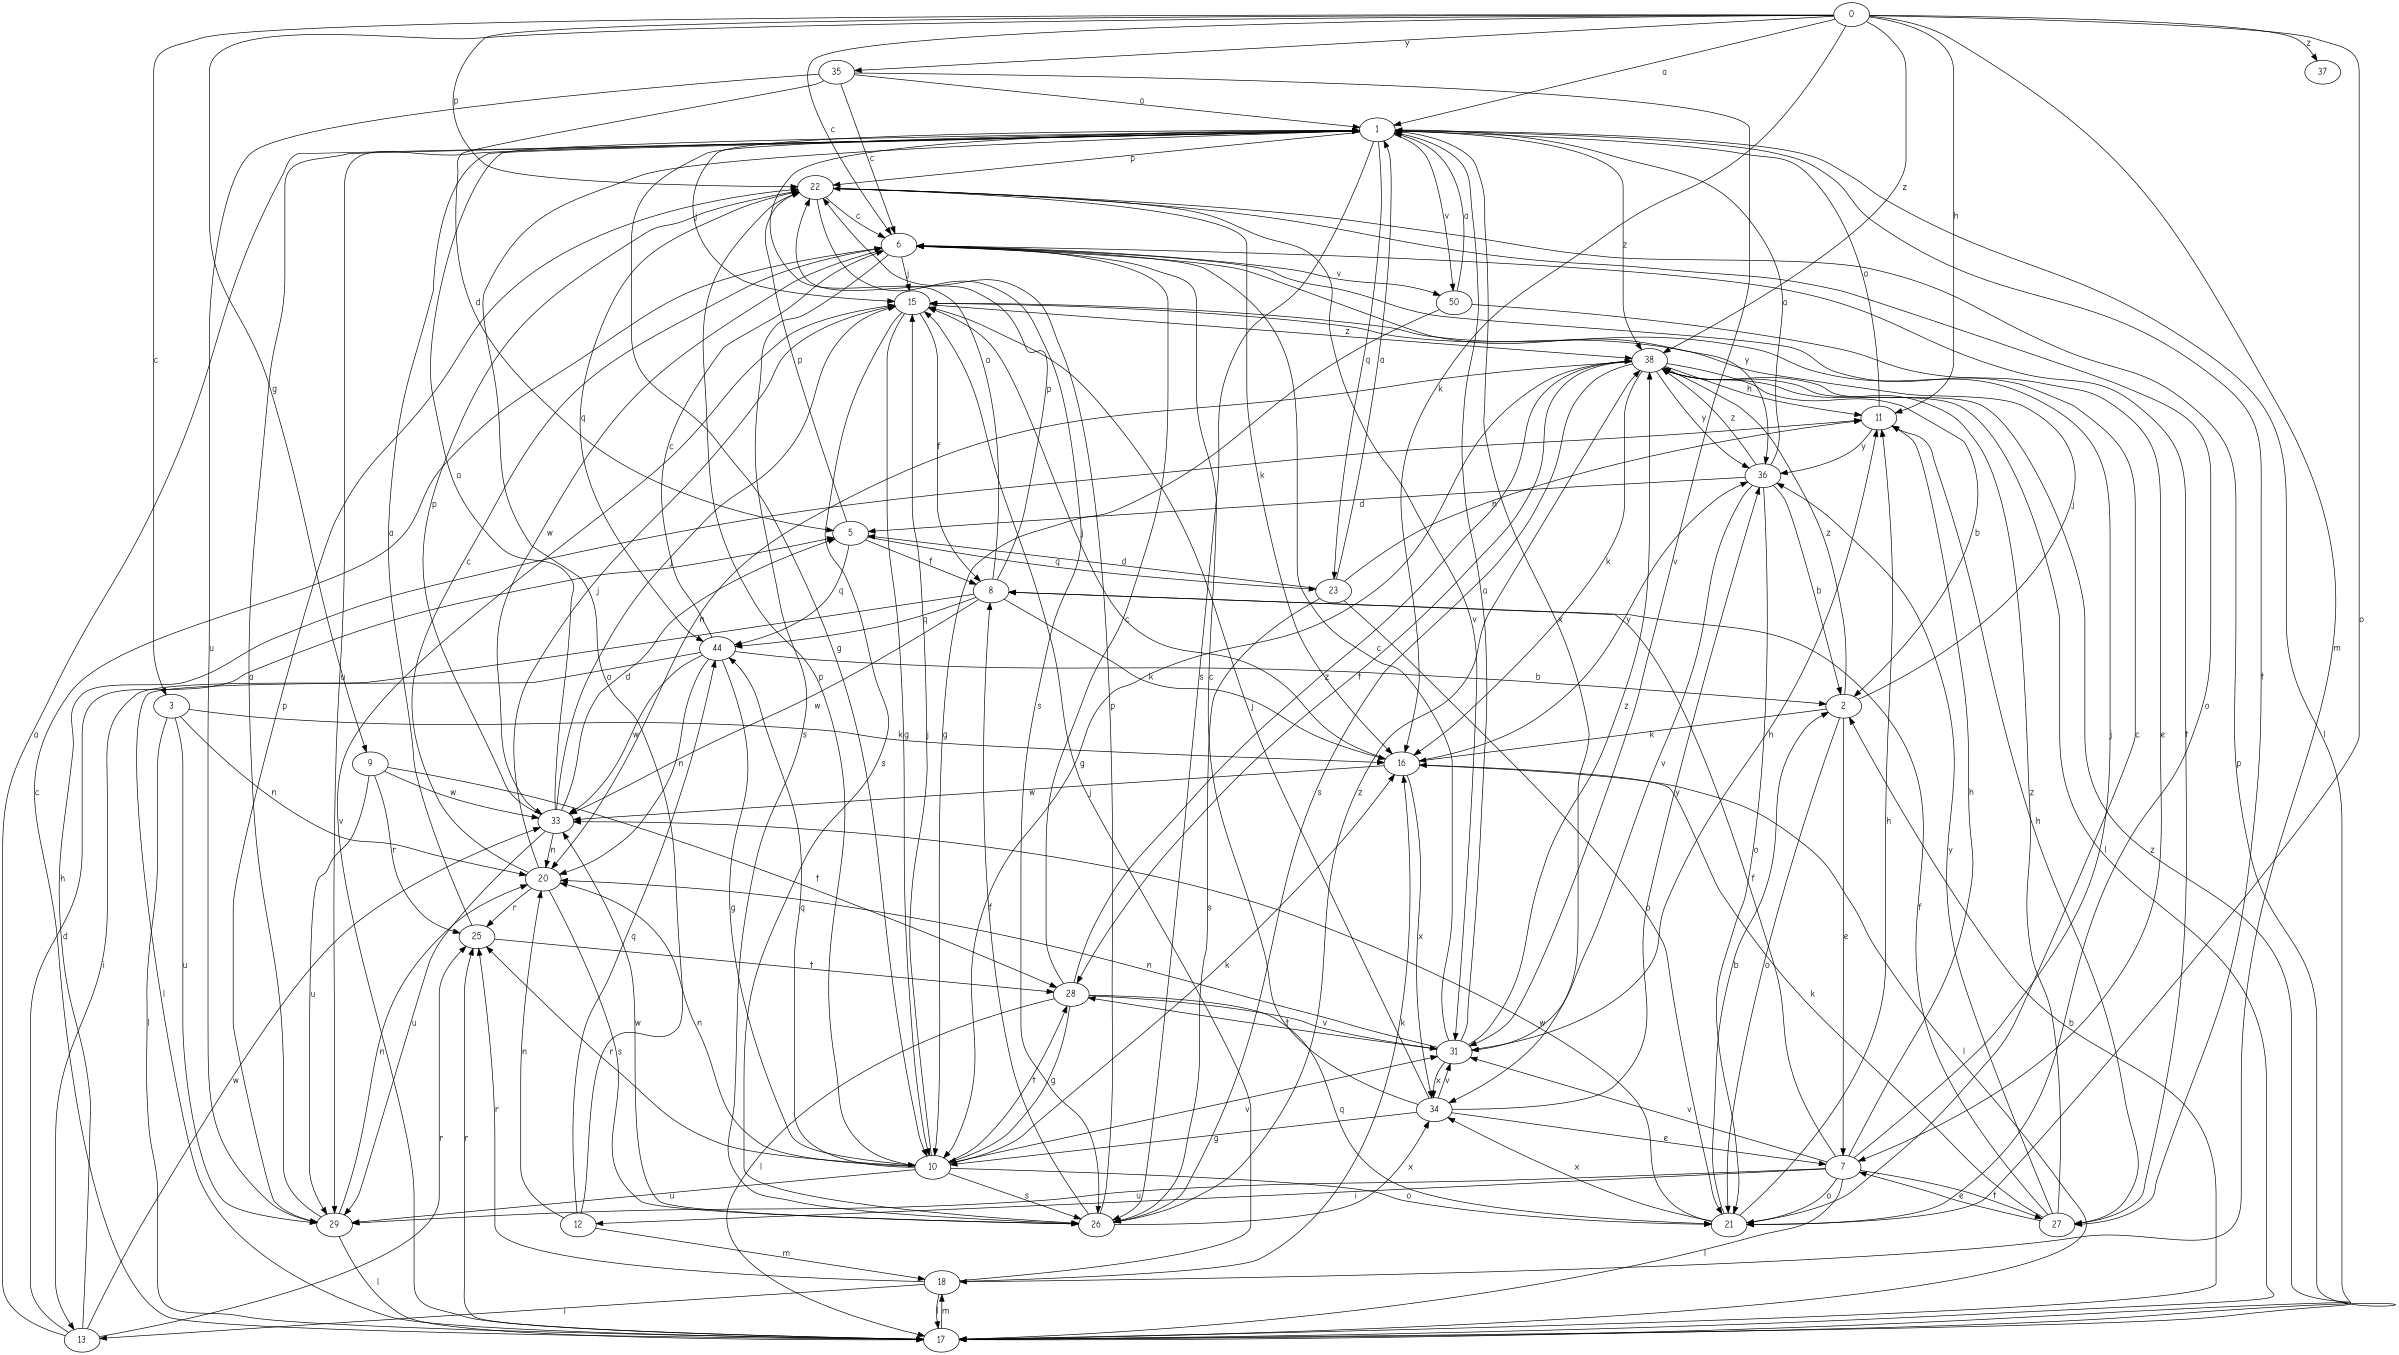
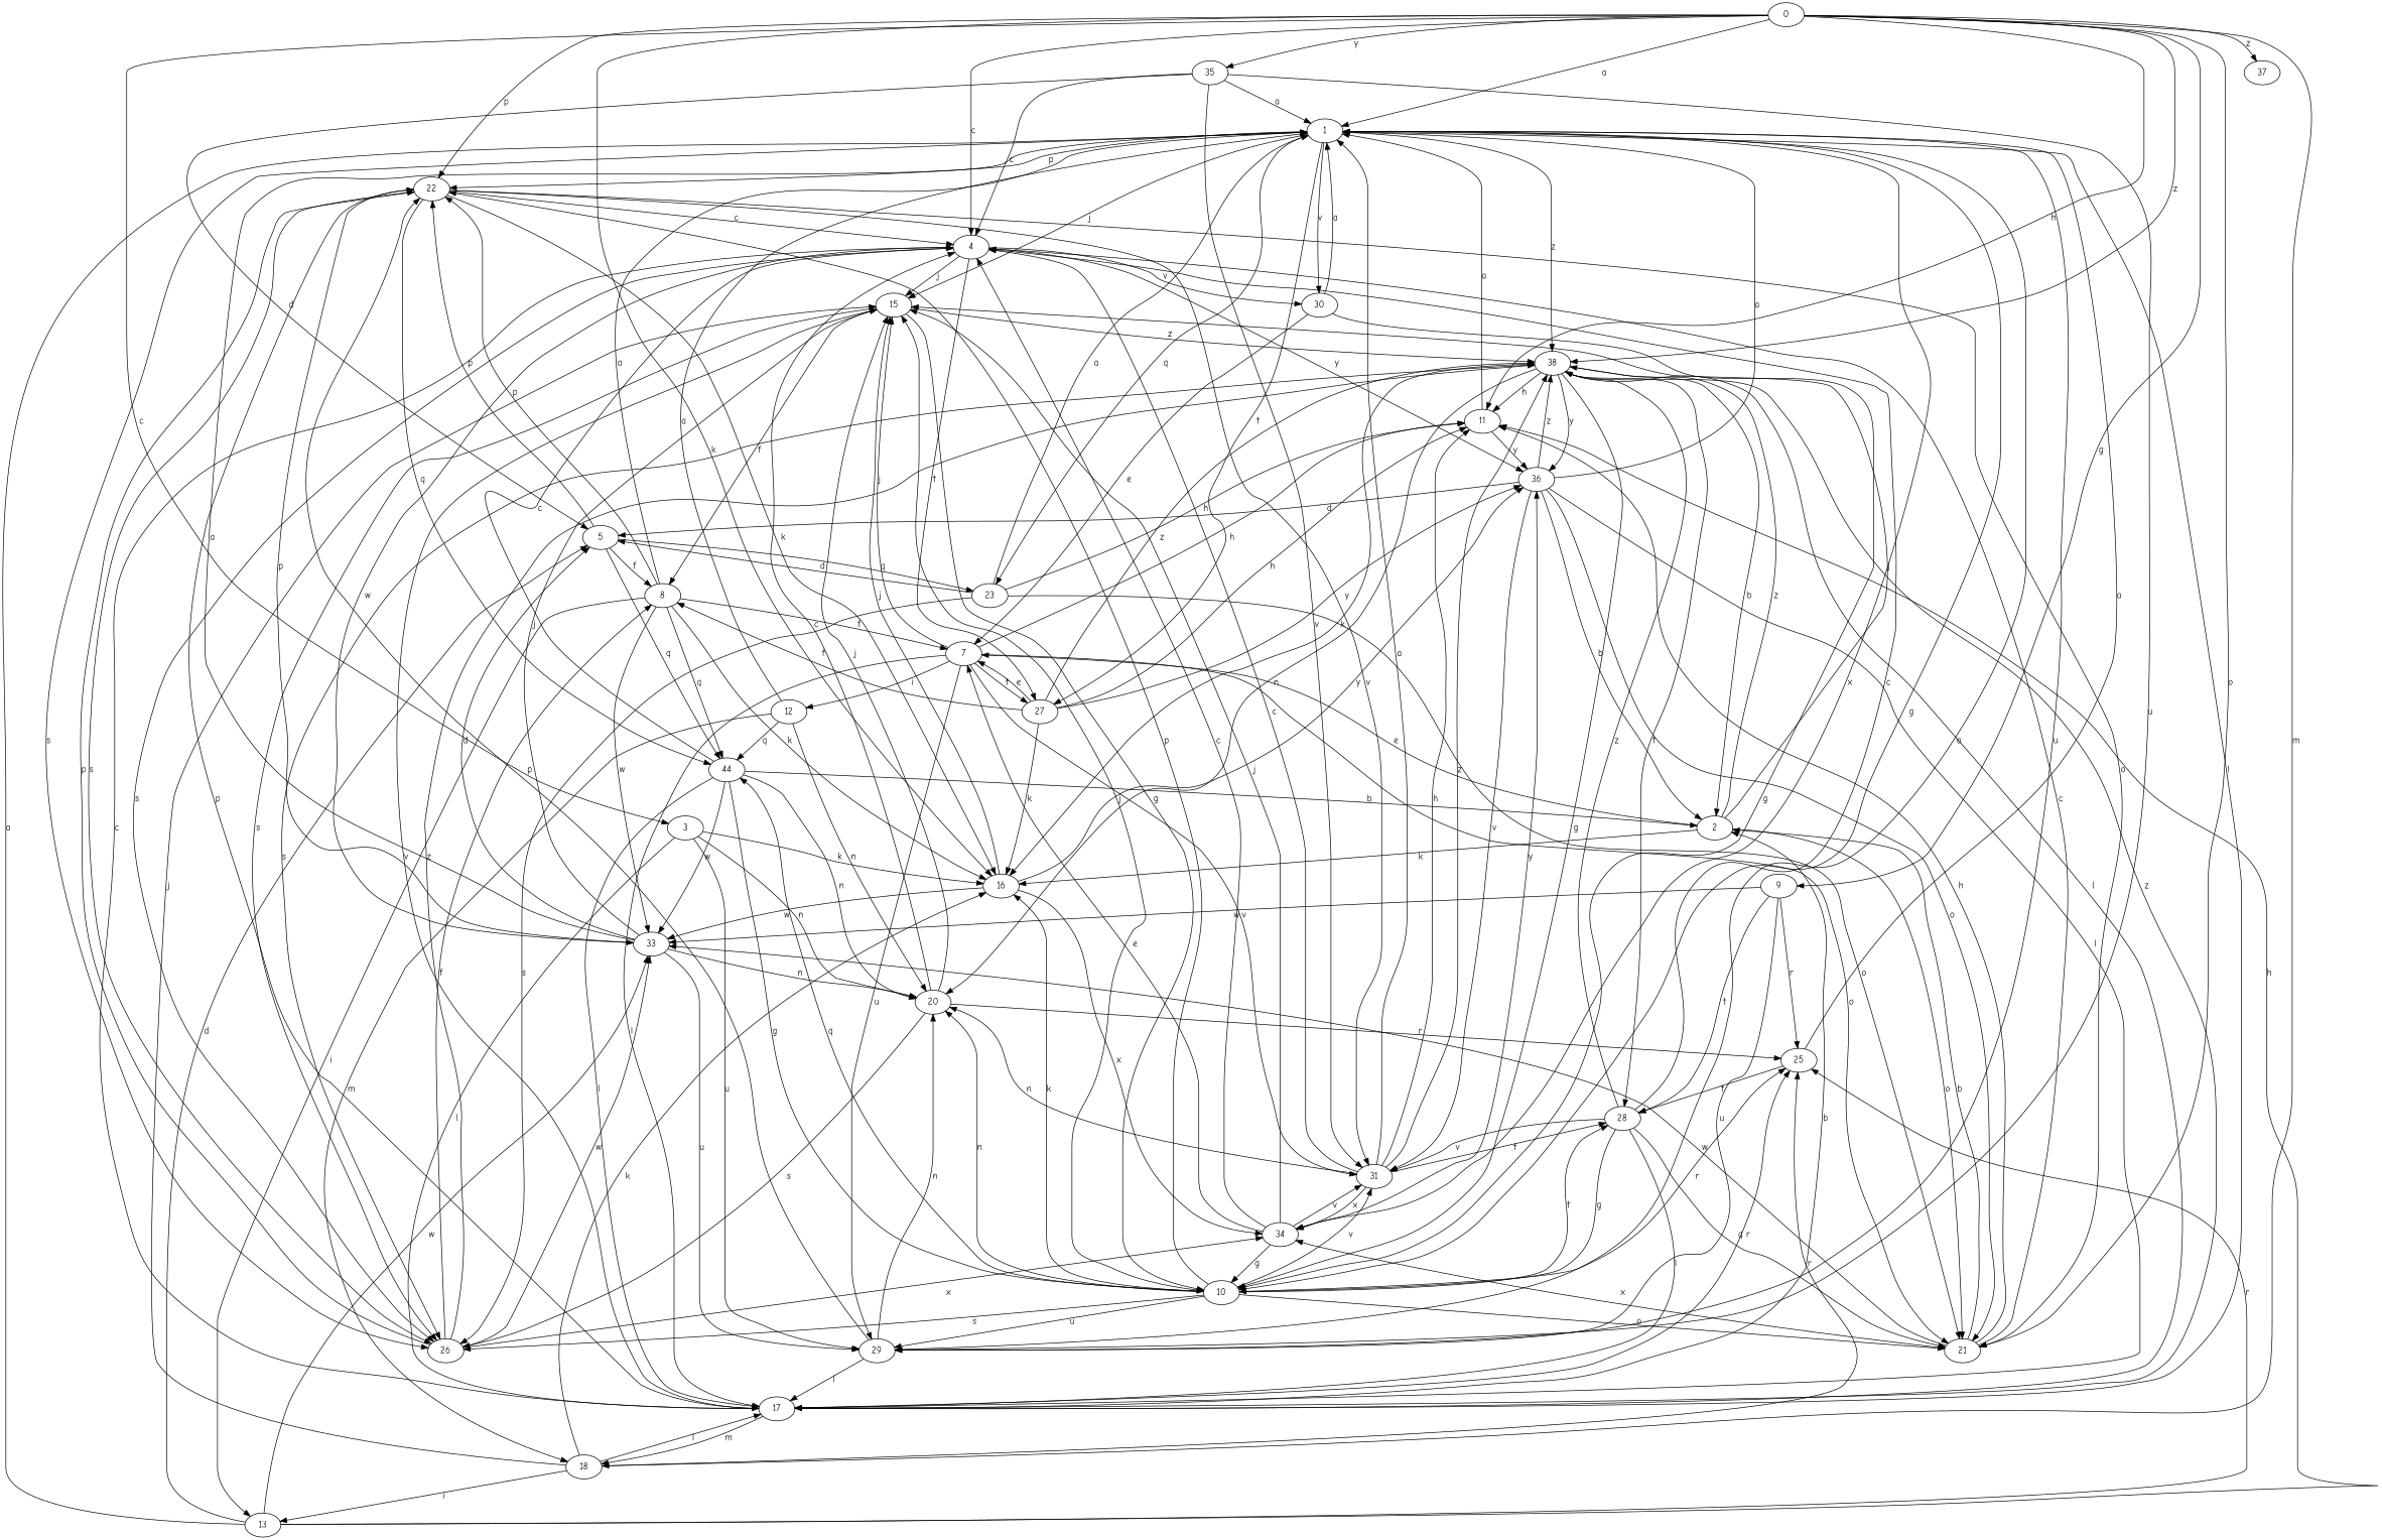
  strict digraph {
    fontname="Comic Neue"
    node [fontname="Comic Neue"]
    edge [fontname="Comic Neue"]
    0
    1
    3
-   4 [label=6]
+   4
    9
    11
    16
    18
    21
    22
    35
    37
    38
    10
    15
    17
    23
    26
    27
    29
-   30 [label=50]
+   30
    34
    20
    33
    36
    25
    28
    13
    2
    n30 [label=44]
    31
    5
    8
    7
    12
    0 -> 1 [label=a]
    0 -> 3 [label=c]
    0 -> 4 [label=c]
    0 -> 9 [label=g]
    0 -> 11 [label=h]
    0 -> 16 [label=k]
    0 -> 18 [label=m]
    0 -> 21 [label=o]
    0 -> 22 [label=p]
    0 -> 35 [label=y]
    0 -> 37 [label=z]
    0 -> 38 [label=z]
    1 -> 22 [label=p]
    1 -> 38 [label=z]
    1 -> 10 [label=g]
    1 -> 15 [label=j]
    1 -> 17 [label=l]
    1 -> 23 [label=q]
    1 -> 26 [label=s]
    1 -> 27 [label=t]
    1 -> 29 [label=u]
    1 -> 30 [label=v]
    1 -> 34 [label=x]
    3 -> 16 [label=k]
    3 -> 17 [label=l]
    3 -> 29 [label=u]
    3 -> 20 [label=n]
    4 -> 15 [label=j]
    4 -> 26 [label=s]
    4 -> 27 [label=t]
    4 -> 30 [label=v]
    4 -> 33 [label=w]
    4 -> 36 [label=y]
    9 -> 29 [label=u]
    9 -> 33 [label=w]
    9 -> 25 [label=r]
    9 -> 28 [label=t]
    11 -> 1 [label=a]
    11 -> 36 [label=y]
    16 -> 15 [label=j]
    16 -> 34 [label=x]
    16 -> 33 [label=w]
    16 -> 36 [label=y]
    18 -> 16 [label=k]
    18 -> 15 [label=j]
    18 -> 17 [label=l]
    18 -> 25 [label=r]
    18 -> 13 [label=i]
    21 -> 4 [label=c]
    21 -> 11 [label=h]
    21 -> 34 [label=x]
    21 -> 33 [label=w]
    21 -> 2 [label=b]
    22 -> 4 [label=c]
    22 -> 16 [label=k]
    22 -> 21 [label=o]
    22 -> 26 [label=s]
    22 -> n30 [label=q]
    22 -> 31 [label=v]
    35 -> 1 [label=a]
    35 -> 4 [label=c]
    35 -> 29 [label=u]
    35 -> 31 [label=v]
    35 -> 5 [label=d]
    38 -> 11 [label=h]
    38 -> 16 [label=k]
    38 -> 10 [label=g]
    38 -> 17 [label=l]
    38 -> 26 [label=s]
    38 -> 20 [label=n]
    38 -> 36 [label=y]
    38 -> 28 [label=t]
    38 -> 2 [label=b]
    10 -> 16 [label=k]
    10 -> 21 [label=o]
    10 -> 22 [label=p]
    10 -> 15 [label=j]
    10 -> 26 [label=s]
    10 -> 29 [label=u]
    10 -> 20 [label=n]
    10 -> 25 [label=r]
    10 -> 28 [label=t]
    10 -> n30 [label=q]
    10 -> 31 [label=v]
    15 -> 38 [label=z]
    15 -> 10 [label=g]
    15 -> 26 [label=s]
    15 -> 8 [label=f]
    17 -> 4 [label=c]
    17 -> 18 [label=m]
    17 -> 22 [label=p]
    17 -> 38 [label=z]
    17 -> 15 [label=v]
    17 -> 25 [label=r]
    17 -> 2 [label=b]
    23 -> 1 [label=a]
    23 -> 11 [label=h]
    23 -> 21 [label=o]
    23 -> 26 [label=s]
    23 -> 5 [label=d]
    26 -> 22 [label=p]
    26 -> 38 [label=z]
    26 -> 34 [label=x]
    26 -> 33 [label=w]
    26 -> 8 [label=f]
    27 -> 11 [label=h]
    27 -> 16 [label=k]
    27 -> 38 [label=z]
    27 -> 36 [label=y]
    27 -> 8 [label=f]
    27 -> 7 [label=e]
    29 -> 1 [label=a]
    29 -> 22 [label=p]
    29 -> 17 [label=l]
    29 -> 20 [label=n]
    30 -> 1 [label=a]
    30 -> 10 [label=g]
    30 -> 7 [label=e]
    34 -> 4 [label=c]
    34 -> 10 [label=g]
    34 -> 15 [label=j]
    34 -> 36 [label=y]
    34 -> 31 [label=v]
    34 -> 7 [label=e]
    20 -> 4 [label=c]
    20 -> 15 [label=j]
    20 -> 26 [label=s]
    20 -> 25 [label=r]
    33 -> 1 [label=a]
    33 -> 22 [label=p]
    33 -> 15 [label=j]
    33 -> 29 [label=u]
    33 -> 20 [label=n]
    33 -> 5 [label=d]
    36 -> 1 [label=a]
    36 -> 21 [label=o]
    36 -> 38 [label=z]
-   16 -> 17 [label=l]
+   36 -> 17 [label=l]
    36 -> 2 [label=b]
    36 -> 31 [label=v]
    36 -> 5 [label=d]
    25 -> 1 [label=a]
    25 -> 28 [label=t]
    28 -> 4 [label=c]
    28 -> 21 [label=q]
    28 -> 38 [label=z]
    28 -> 10 [label=g]
    28 -> 17 [label=l]
    28 -> 31 [label=v]
    13 -> 1 [label=a]
    13 -> 11 [label=h]
    13 -> 33 [label=w]
    13 -> 25 [label=r]
    13 -> 5 [label=d]
    2 -> 16 [label=k]
    2 -> 21 [label=o]
    2 -> 38 [label=z]
    2 -> 15 [label=j]
    2 -> 7 [label=e]
    n30 -> 4 [label=c]
    n30 -> 10 [label=g]
    n30 -> 17 [label=l]
    n30 -> 20 [label=n]
    n30 -> 33 [label=w]
    n30 -> 2 [label=b]
    31 -> 1 [label=a]
    31 -> 4 [label=c]
    31 -> 11 [label=h]
    31 -> 38 [label=z]
    31 -> 34 [label=x]
    31 -> 20 [label=n]
    31 -> 28 [label=t]
    5 -> 22 [label=p]
    5 -> 23 [label=q]
    5 -> n30 [label=q]
    5 -> 8 [label=f]
    8 -> 1 [label=a]
    8 -> 16 [label=k]
    8 -> 22 [label=p]
    8 -> 33 [label=w]
    8 -> 13 [label=i]
    8 -> n30 [label=q]
    7 -> 11 [label=h]
    7 -> 21 [label=o]
    7 -> 15 [label=j]
    7 -> 17 [label=l]
    7 -> 27 [label=t]
    7 -> 29 [label=u]
    7 -> 31 [label=v]
-   7 -> 8 [label=f]
+   8 -> 7 [label=f]
    7 -> 12 [label=i]
    12 -> 1 [label=a]
    12 -> 18 [label=m]
    12 -> 20 [label=n]
    12 -> n30 [label=q]
  }
